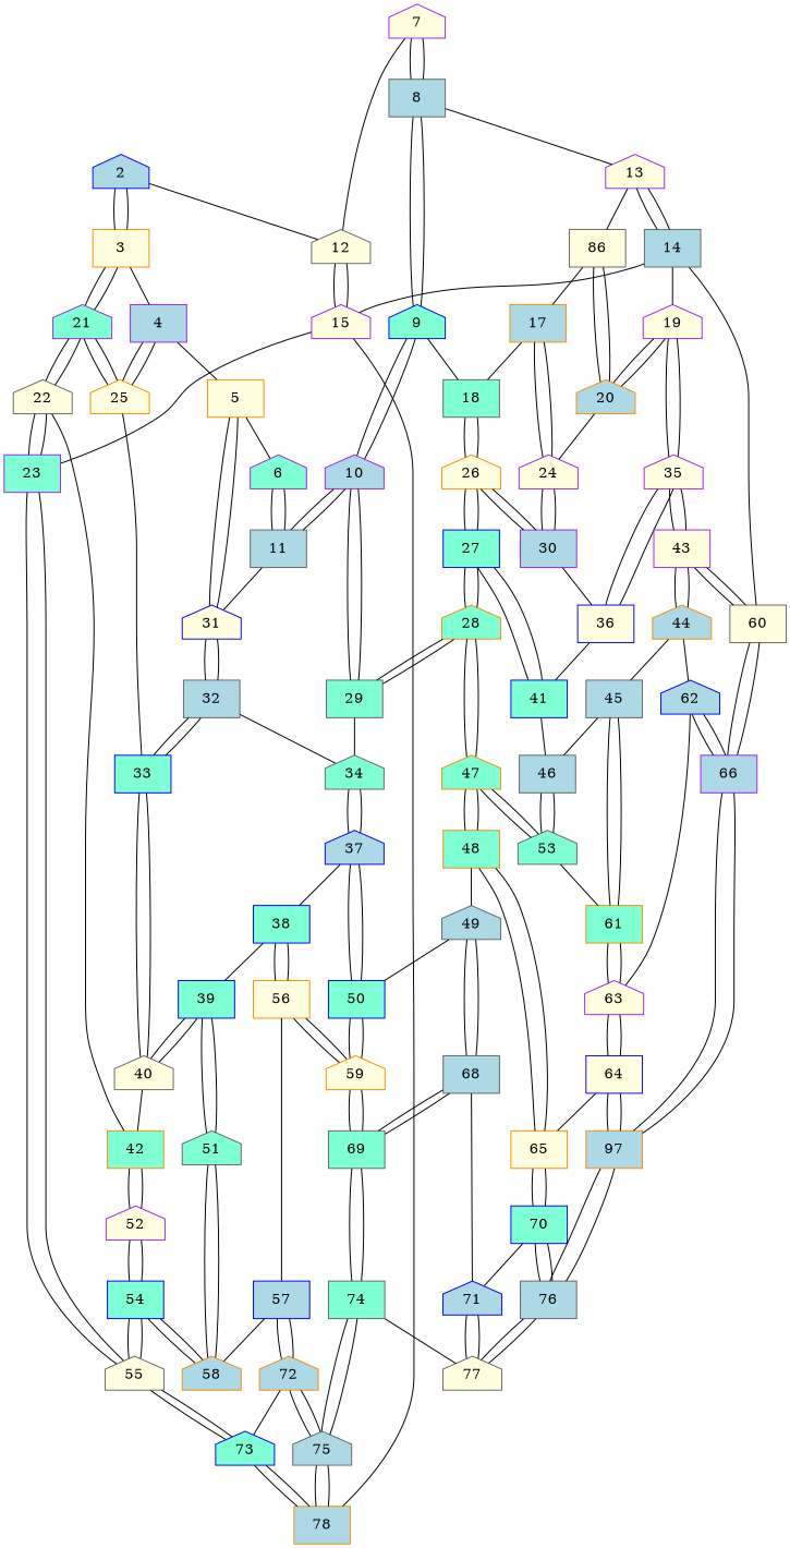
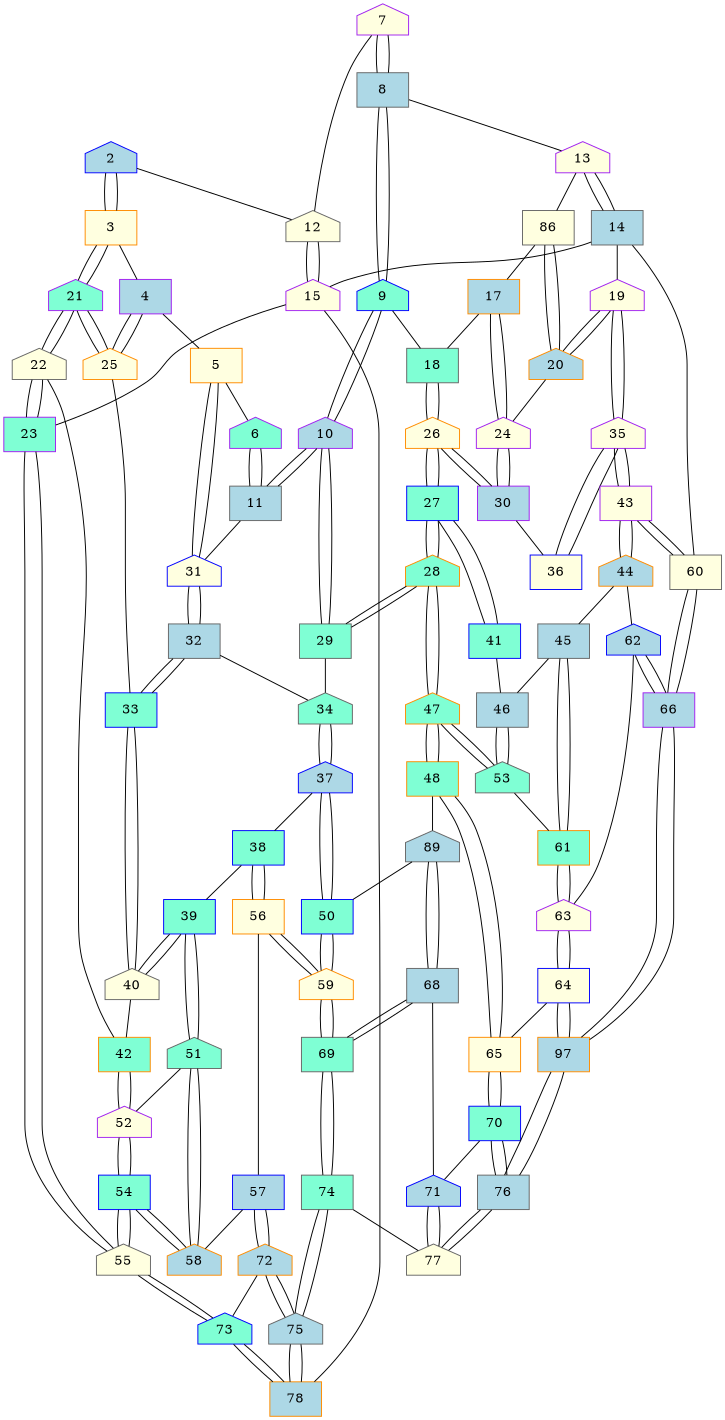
  graph {
    node [color=gray40 fillcolor=lightblue shape=box style=filled]
    2 [color=blue shape=house]
    3 [color=darkorange fillcolor=lightyellow]
    12 [fillcolor=lightyellow shape=house]
    7 [color=purple fillcolor=lightyellow shape=house]
    8
    4 [color=purple]
    21 [color=purple fillcolor=aquamarine shape=house]
    15 [color=purple fillcolor=lightyellow shape=house]
    5 [color=darkorange fillcolor=lightyellow]
    25 [color=darkorange fillcolor=lightyellow shape=house]
    22 [fillcolor=lightyellow shape=house]
    6 [color=purple fillcolor=aquamarine shape=house]
    31 [color=blue fillcolor=lightyellow shape=house]
    33 [color=blue fillcolor=aquamarine]
    11
    32
    9 [color=blue fillcolor=aquamarine shape=house]
    13 [color=purple fillcolor=lightyellow shape=house]
    10 [color=purple shape=house]
    18 [fillcolor=aquamarine]
    14
    n22 [fillcolor=lightyellow label=86]
    29 [fillcolor=aquamarine]
    26 [color=darkorange fillcolor=lightyellow shape=house]
    34 [fillcolor=aquamarine shape=house]
    23 [color=purple fillcolor=aquamarine]
    78 [color=darkorange]
    19 [color=purple fillcolor=lightyellow shape=house]
    60 [fillcolor=lightyellow]
    17 [color=darkorange]
    20 [color=darkorange shape=house]
    35 [color=purple fillcolor=lightyellow shape=house]
    66 [color=purple]
    55 [fillcolor=lightyellow shape=house]
    24 [color=purple fillcolor=lightyellow shape=house]
    30 [color=purple]
    27 [color=blue fillcolor=aquamarine]
    36 [color=blue fillcolor=lightyellow]
    43 [color=purple fillcolor=lightyellow]
    42 [color=darkorange fillcolor=aquamarine]
    52 [color=purple fillcolor=lightyellow shape=house]
    73 [color=blue fillcolor=aquamarine shape=house]
    40 [fillcolor=lightyellow shape=house]
    28 [color=darkorange fillcolor=aquamarine shape=house]
    41 [color=blue fillcolor=aquamarine]
    47 [color=darkorange fillcolor=aquamarine shape=house]
    46
    53 [fillcolor=aquamarine shape=house]
    48 [color=darkorange fillcolor=aquamarine]
    37 [color=blue shape=house]
    38 [color=blue fillcolor=aquamarine]
    50 [color=blue fillcolor=aquamarine]
    44 [color=darkorange shape=house]
    39 [color=blue fillcolor=aquamarine]
    56 [color=darkorange fillcolor=lightyellow]
    59 [color=darkorange fillcolor=lightyellow shape=house]
    51 [fillcolor=aquamarine shape=house]
    57 [color=blue]
    58 [color=darkorange shape=house]
    54 [color=blue fillcolor=aquamarine]
    45
    62 [color=blue shape=house]
    61 [color=darkorange fillcolor=aquamarine]
    63 [color=purple fillcolor=lightyellow shape=house]
-   49 [shape=house]
+   49 [shape=house label=89]
    65 [color=darkorange fillcolor=lightyellow]
    68
    70 [color=blue fillcolor=aquamarine]
    69 [fillcolor=aquamarine]
    71 [color=blue shape=house]
    72 [color=darkorange shape=house]
    75 [shape=house]
    74 [fillcolor=aquamarine]
    n74 [color=darkorange label=97]
    64 [color=blue fillcolor=lightyellow]
    76
    77 [fillcolor=lightyellow shape=house]
    2 -- 3
    2 -- 3
    2 -- 12
    3 -- 4
    3 -- 21
    3 -- 21
    12 -- 15
    12 -- 15
    7 -- 12
    7 -- 8
    7 -- 8
    8 -- 9
    8 -- 9
    8 -- 13
    4 -- 5
    4 -- 25
    4 -- 25
    21 -- 25
    21 -- 25
    21 -- 22
    21 -- 22
    15 -- 23
    15 -- 78
    5 -- 6
    5 -- 31
    5 -- 31
    25 -- 33
    22 -- 23
    22 -- 23
    22 -- 42
    6 -- 11
    6 -- 11
    31 -- 32
    31 -- 32
    33 -- 40
    33 -- 40
    11 -- 31
    32 -- 33
    32 -- 33
    32 -- 34
    9 -- 10
    9 -- 10
    9 -- 18
    13 -- 14
    13 -- 14
    13 -- n22
    10 -- 11
    10 -- 11
    10 -- 29
    10 -- 29
    18 -- 26
    18 -- 26
    14 -- 15
    14 -- 19
    14 -- 60
    n22 -- 17
    n22 -- 20
    n22 -- 20
    29 -- 34
    26 -- 30
    26 -- 30
    26 -- 27
    26 -- 27
    34 -- 37
    34 -- 37
    23 -- 55
    23 -- 55
    19 -- 20
    19 -- 20
    19 -- 35
    19 -- 35
    60 -- 66
    60 -- 66
    17 -- 18
    17 -- 24
    17 -- 24
    20 -- 24
    35 -- 36
    35 -- 36
    35 -- 43
    35 -- 43
    66 -- n74
    66 -- n74
    55 -- 73
    55 -- 73
    24 -- 30
    24 -- 30
    30 -- 36
    27 -- 28
    27 -- 28
    27 -- 41
    27 -- 41
-   36 -- 41
    43 -- 60
    43 -- 60
    43 -- 44
    43 -- 44
    42 -- 52
    42 -- 52
    52 -- 54
    52 -- 54
    73 -- 78
    73 -- 78
    40 -- 42
    28 -- 29
    28 -- 29
    28 -- 47
    28 -- 47
    41 -- 46
    47 -- 53
    47 -- 53
    47 -- 48
    47 -- 48
    46 -- 53
    46 -- 53
    53 -- 61
    48 -- 49
    48 -- 65
    48 -- 65
    37 -- 38
    37 -- 50
    37 -- 50
    38 -- 39
    38 -- 56
    38 -- 56
    50 -- 59
    50 -- 59
    44 -- 45
    44 -- 62
    39 -- 40
    39 -- 40
    39 -- 51
    39 -- 51
    56 -- 59
    56 -- 59
    56 -- 57
    59 -- 69
    59 -- 69
+   51 -- 52
    51 -- 58
    51 -- 58
    57 -- 58
    57 -- 72
    57 -- 72
    54 -- 55
    54 -- 55
    54 -- 58
    54 -- 58
    45 -- 46
    45 -- 61
    45 -- 61
    62 -- 66
    62 -- 66
    62 -- 63
    61 -- 63
    61 -- 63
    63 -- 64
    63 -- 64
    49 -- 50
    49 -- 68
    49 -- 68
    65 -- 70
    65 -- 70
    68 -- 69
    68 -- 69
    68 -- 71
    70 -- 71
    70 -- 76
    70 -- 76
    69 -- 74
    69 -- 74
    71 -- 77
    71 -- 77
    72 -- 73
    72 -- 75
    72 -- 75
    75 -- 78
    75 -- 78
    74 -- 75
    74 -- 75
    74 -- 77
    n74 -- 76
    n74 -- 76
    64 -- 65
    64 -- n74
    64 -- n74
    76 -- 77
    76 -- 77
  }
